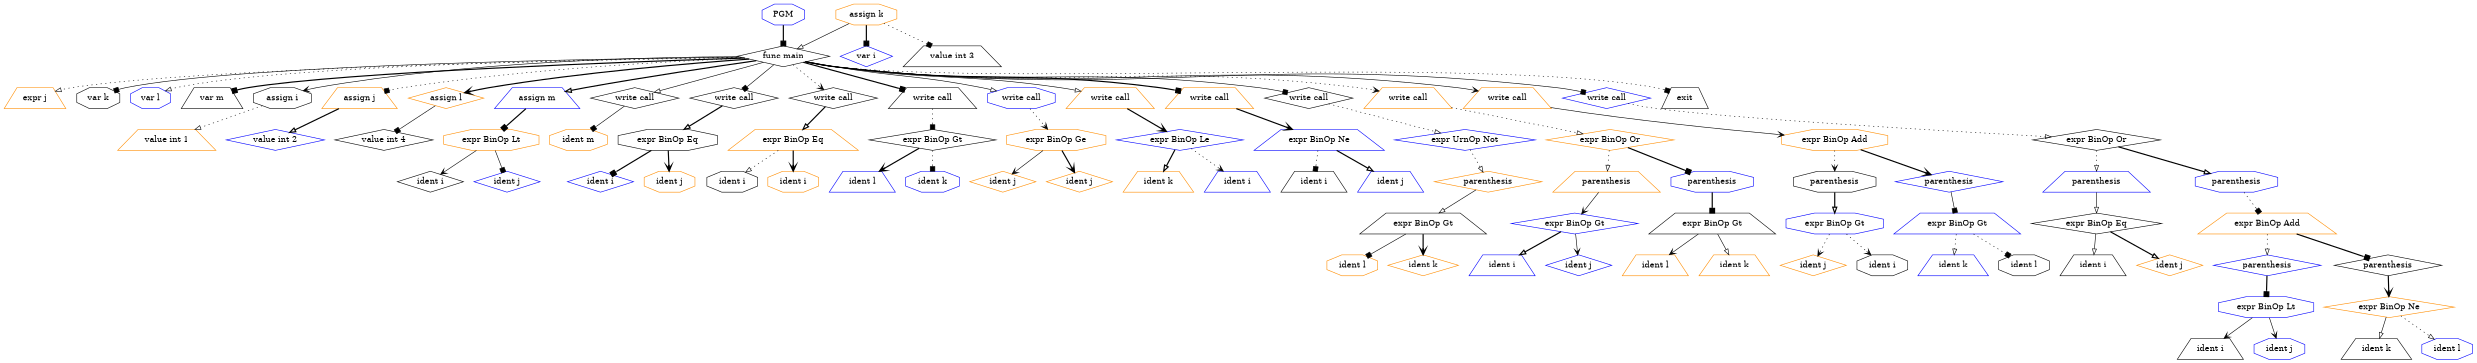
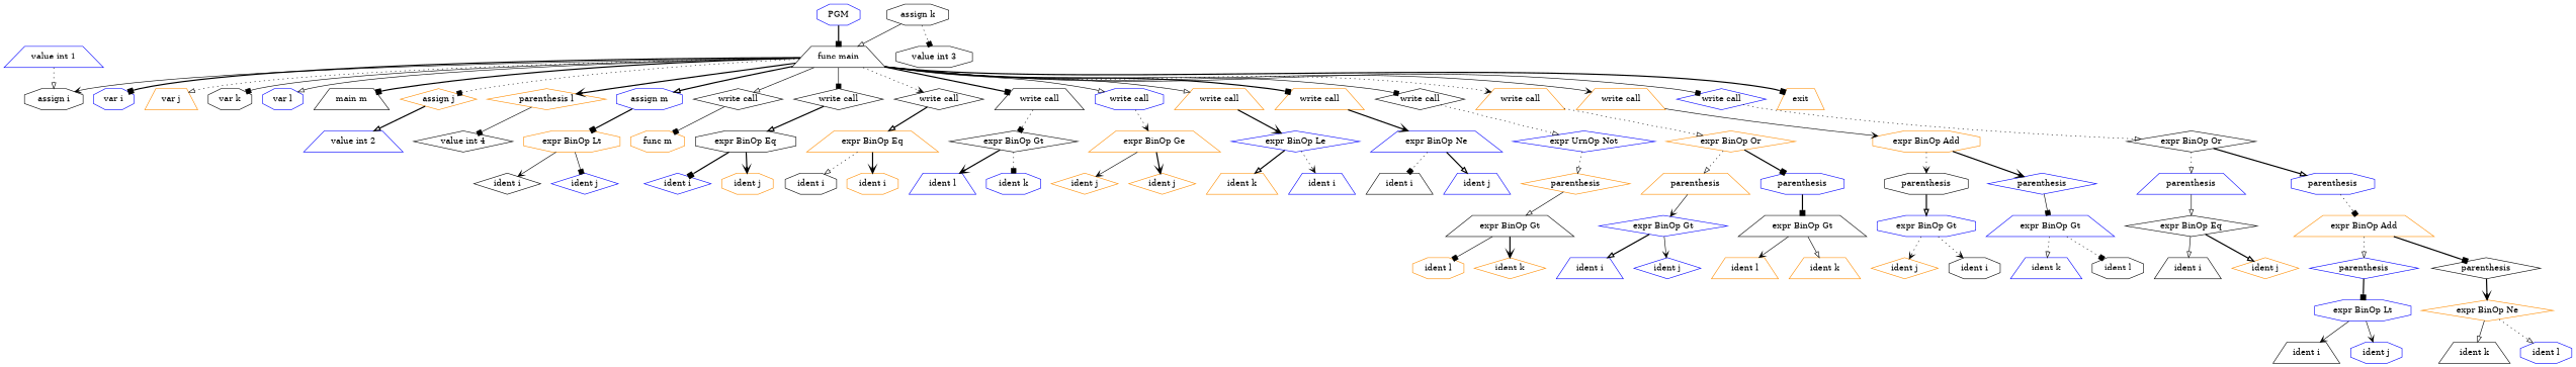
  digraph {
    node [color=blue shape=trapezium]
    edge [arrowhead=onormal style=bold]
    n1 [label=PGM shape=octagon]
-   n2 [color=black label="func main" shape=diamond]
-   n3 [label="var i" shape=diamond]
-   n4 [color=darkorange label="expr j"]
+   n2 [color=black label="func main"]
+   n3 [label="var i" shape=octagon]
+   n4 [color=darkorange label="var j"]
    n5 [color=black label="var k" shape=octagon]
    n6 [label="var l" shape=octagon]
-   n7 [color=black label="var m"]
+   n7 [color=black label="main m"]
    n8 [color=black label="assign i" shape=octagon]
-   n9 [color=darkorange label="assign j"]
-   n10 [color=darkorange label="assign l" shape=diamond]
-   n11 [label="assign m"]
+   n9 [color=darkorange label="assign j" shape=diamond]
+   n10 [color=darkorange label="parenthesis l" shape=diamond]
+   n11 [label="assign m" shape=octagon]
    n12 [color=black label="write call" shape=diamond]
    n13 [color=black label="write call" shape=diamond]
    n14 [color=black label="write call" shape=diamond]
    n15 [color=black label="write call"]
    n16 [label="write call" shape=octagon]
    n17 [color=darkorange label="write call"]
    n18 [color=darkorange label="write call"]
    n19 [color=black label="write call" shape=diamond]
    n20 [color=darkorange label="write call"]
    n21 [color=darkorange label="write call"]
    n22 [label="write call" shape=diamond]
-   n23 [color=black label=exit]
-   n24 [color=darkorange label="value int 1"]
-   n25 [label="value int 2" shape=diamond]
-   n26 [color=darkorange label="assign k" shape=octagon]
-   n27 [color=black label="value int 3"]
+   n23 [color=darkorange label=exit]
+   n24 [label="value int 1"]
+   n25 [label="value int 2"]
+   n26 [color=black label="assign k" shape=octagon]
+   n27 [color=black label="value int 3" shape=octagon]
    n28 [color=black label="value int 4" shape=diamond]
    n29 [color=darkorange label="expr BinOp Lt" shape=octagon]
-   n30 [color=darkorange label="ident m" shape=octagon]
+   n30 [color=darkorange label="func m" shape=octagon]
    n31 [color=black label="expr BinOp Eq" shape=octagon]
    n32 [color=darkorange label="expr BinOp Eq"]
    n33 [color=black label="expr BinOp Gt" shape=diamond]
-   n34 [color=darkorange label="expr BinOp Ge" shape=octagon]
+   n34 [color=darkorange label="expr BinOp Ge"]
    n35 [label="expr BinOp Le" shape=diamond]
    n36 [label="expr BinOp Ne"]
    n37 [label="expr UrnOp Not" shape=diamond]
    n38 [color=darkorange label="expr BinOp Or" shape=diamond]
    n39 [color=darkorange label="expr BinOp Add" shape=octagon]
    n40 [color=black label="expr BinOp Or" shape=diamond]
    n41 [color=black label="ident i" shape=diamond]
    n42 [label="ident j" shape=diamond]
    n43 [label="ident i" shape=diamond]
    n44 [color=darkorange label="ident j" shape=octagon]
    n45 [color=black label="ident i" shape=octagon]
    n46 [color=darkorange label="ident i" shape=octagon]
    n47 [label="ident l"]
    n48 [label="ident k" shape=octagon]
    n49 [color=darkorange label="ident j" shape=diamond]
    n50 [color=darkorange label="ident j" shape=diamond]
    n51 [color=darkorange label="ident k"]
    n52 [label="ident i"]
    n53 [color=black label="ident i"]
    n54 [label="ident j"]
    n55 [color=darkorange label=parenthesis shape=diamond]
    n56 [color=black label="expr BinOp Gt"]
    n57 [color=darkorange label="ident l" shape=octagon]
    n58 [color=darkorange label="ident k" shape=diamond]
    n59 [color=darkorange label=parenthesis]
    n60 [label=parenthesis shape=octagon]
    n61 [label="expr BinOp Gt" shape=diamond]
    n62 [color=black label="expr BinOp Gt"]
    n63 [label="ident i"]
    n64 [label="ident j" shape=diamond]
    n65 [color=darkorange label="ident l"]
    n66 [color=darkorange label="ident k"]
    n67 [color=black label=parenthesis shape=octagon]
    n68 [label=parenthesis shape=diamond]
    n69 [label="expr BinOp Gt" shape=octagon]
    n70 [label="expr BinOp Gt"]
    n71 [color=darkorange label="ident j" shape=diamond]
    n72 [color=black label="ident i" shape=octagon]
    n73 [label="ident k"]
    n74 [color=black label="ident l" shape=octagon]
    n75 [label=parenthesis]
    n76 [label=parenthesis shape=octagon]
    n77 [color=black label="expr BinOp Eq" shape=diamond]
    n78 [color=darkorange label="expr BinOp Add"]
    n79 [color=black label="ident i"]
    n80 [color=darkorange label="ident j" shape=diamond]
    n81 [label=parenthesis shape=diamond]
    n82 [color=black label=parenthesis shape=diamond]
    n83 [label="expr BinOp Lt" shape=octagon]
    n84 [color=darkorange label="expr BinOp Ne" shape=diamond]
    n85 [color=black label="ident i"]
    n86 [label="ident j" shape=octagon]
    n87 [color=black label="ident k"]
    n88 [label="ident l" shape=octagon]
    n1 -> n2 [arrowhead=box]
-   n26 -> n3 [arrowhead=box]
+   n2 -> n3 [arrowhead=box]
    n2 -> n4 [style=dotted]
    n2 -> n5 [arrowhead=box style=solid]
-   n2 -> n6 [style=dotted]
+   n2 -> n6 [style=solid]
    n2 -> n7 [arrowhead=box]
    n2 -> n8 [arrowhead=vee style=solid]
    n2 -> n9 [arrowhead=box style=dotted]
    n2 -> n10 [arrowhead=vee]
    n2 -> n11
    n2 -> n12 [style=solid]
    n2 -> n13 [arrowhead=box style=solid]
    n2 -> n14 [arrowhead=vee style=dotted]
    n2 -> n15 [arrowhead=box]
    n2 -> n16 [style=solid]
    n2 -> n17 [style=solid]
    n2 -> n18 [arrowhead=box]
    n2 -> n19 [arrowhead=box style=solid]
    n2 -> n20 [arrowhead=vee style=dotted]
    n2 -> n21 [arrowhead=vee style=solid]
    n2 -> n22 [arrowhead=box style=solid]
-   n2 -> n23 [arrowhead=box style=dotted]
-   n8 -> n24 [style=dotted]
+   n2 -> n23 [arrowhead=box]
+   n24 -> n8 [style=dotted]
    n9 -> n25
    n10 -> n28 [arrowhead=box style=solid]
    n11 -> n29 [arrowhead=box]
    n12 -> n30 [arrowhead=box style=solid]
    n13 -> n31
    n14 -> n32
    n15 -> n33 [arrowhead=box style=dotted]
    n16 -> n34 [arrowhead=vee style=dotted]
    n17 -> n35 [arrowhead=vee]
    n18 -> n36 [arrowhead=vee]
    n19 -> n37 [style=dotted]
    n20 -> n38 [style=dotted]
    n21 -> n39 [arrowhead=vee style=solid]
    n22 -> n40 [style=dotted]
    n26 -> n2 [style=solid]
    n26 -> n27 [arrowhead=box style=dotted]
    n29 -> n41 [arrowhead=vee style=solid]
    n29 -> n42 [arrowhead=box style=solid]
    n31 -> n43 [arrowhead=box]
    n31 -> n44 [arrowhead=vee]
    n32 -> n45 [style=dotted]
    n32 -> n46 [arrowhead=vee]
    n33 -> n47 [arrowhead=vee]
    n33 -> n48 [arrowhead=box style=dotted]
    n34 -> n49 [arrowhead=vee style=solid]
    n34 -> n50 [arrowhead=vee]
    n35 -> n51
    n35 -> n52 [arrowhead=vee style=dotted]
    n36 -> n53 [arrowhead=box style=dotted]
    n36 -> n54
    n37 -> n55 [style=dotted]
    n38 -> n59 [style=dotted]
    n38 -> n60 [arrowhead=box]
    n39 -> n67 [arrowhead=vee style=dotted]
    n39 -> n68 [arrowhead=vee]
    n40 -> n75 [style=dotted]
    n40 -> n76
    n55 -> n56 [style=solid]
    n56 -> n57 [arrowhead=box style=solid]
    n56 -> n58 [arrowhead=vee]
    n59 -> n61 [arrowhead=vee style=solid]
    n60 -> n62 [arrowhead=box]
    n61 -> n63
    n61 -> n64 [arrowhead=vee style=solid]
    n62 -> n65 [arrowhead=vee style=solid]
    n62 -> n66 [style=solid]
    n67 -> n69
    n68 -> n70 [arrowhead=box style=solid]
    n69 -> n71 [arrowhead=vee style=dotted]
    n69 -> n72 [arrowhead=vee style=dotted]
    n70 -> n73 [style=dotted]
    n70 -> n74 [arrowhead=box style=dotted]
    n75 -> n77 [style=solid]
    n76 -> n78 [arrowhead=box style=dotted]
    n77 -> n79 [style=solid]
    n77 -> n80
    n78 -> n81 [style=dotted]
    n78 -> n82 [arrowhead=box]
    n81 -> n83 [arrowhead=box]
    n82 -> n84 [arrowhead=vee]
    n83 -> n85 [arrowhead=vee style=solid]
    n83 -> n86 [arrowhead=vee style=solid]
    n84 -> n87 [style=solid]
    n84 -> n88 [style=dotted]
  }
